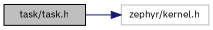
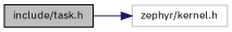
  digraph {
    rankdir=LR
    fontname="IBM Plex Sans"
    node [fontname="IBM Plex Sans" fontsize=10 shape=record style=filled]
-   n1 [color=black fillcolor=grey75 fontcolor=black height=0.2 label="task/task.h" width=0.4]
+   n1 [color=black fillcolor=grey75 fontcolor=black height=0.2 label="include/task.h" width=0.4]
    n2 [color=grey75 fillcolor=white height=0.2 label="zephyr/kernel.h" width=0.4]
    n1 -> n2 [color=midnightblue fontname="IBM Plex Sans" fontsize=10 labelfontname=Helvetica labelfontsize=10 style=solid]
  }
